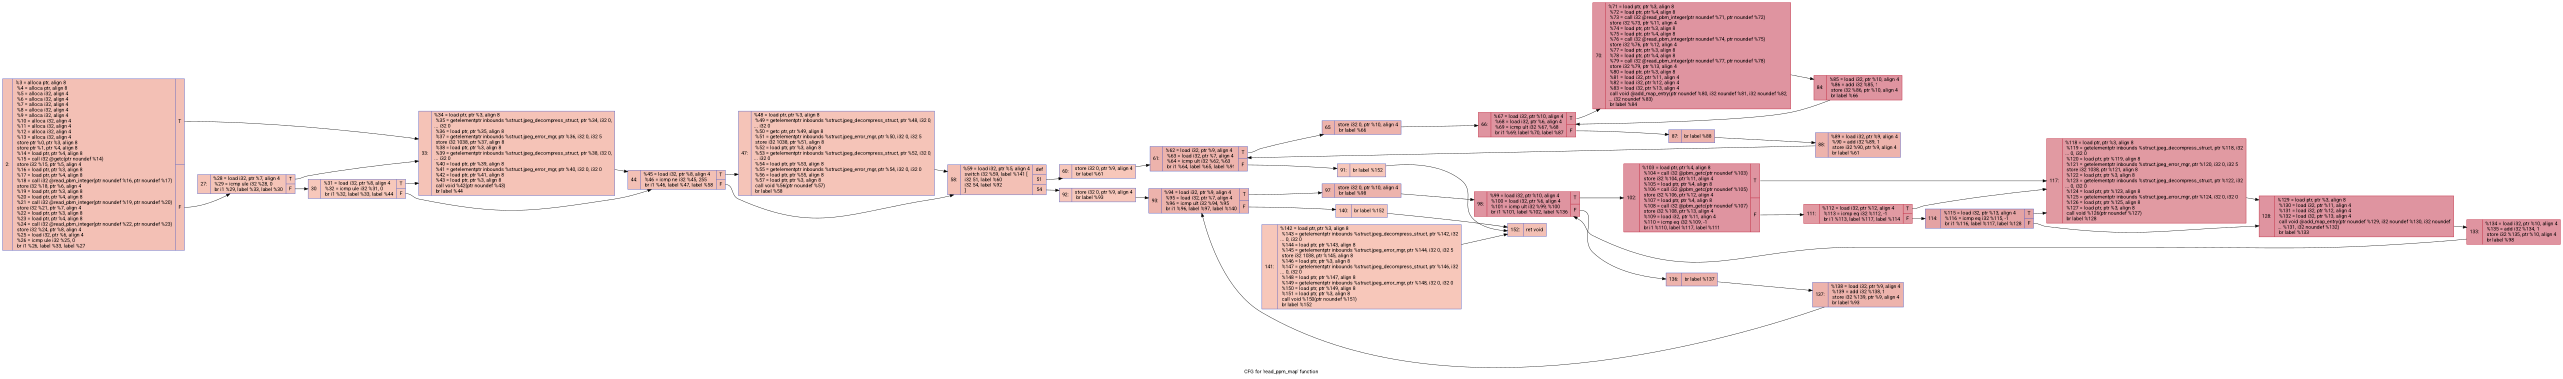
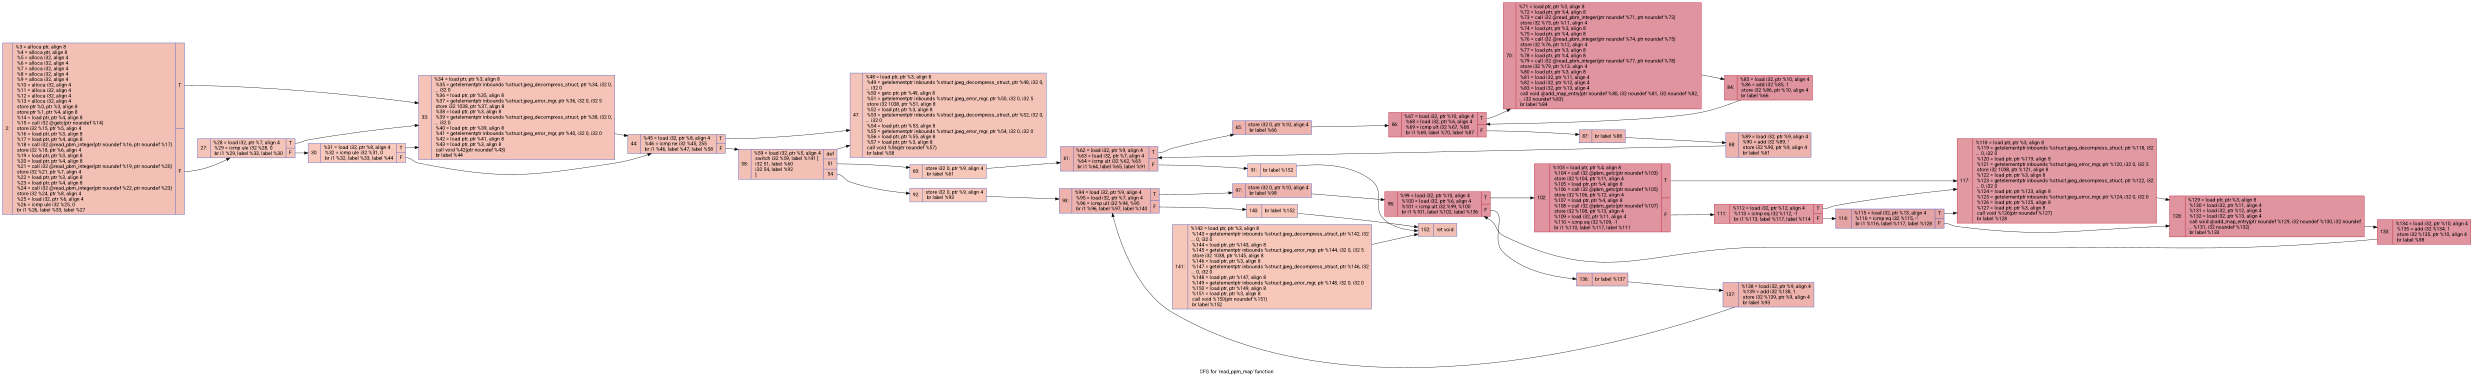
  digraph {
    fontname=Roboto
    label="CFG for 'read_ppm_map' function"
    rankdir=LR
    node [color="#3d50c3ff" fillcolor="#d6524470" fontname=Roboto shape=record style=filled]
    edge [fontname=Roboto]
    n1 [fillcolor="#e5705870" label="{2:\l|  %3 = alloca ptr, align 8\l  %4 = alloca ptr, align 8\l  %5 = alloca i32, align 4\l  %6 = alloca i32, align 4\l  %7 = alloca i32, align 4\l  %8 = alloca i32, align 4\l  %9 = alloca i32, align 4\l  %10 = alloca i32, align 4\l  %11 = alloca i32, align 4\l  %12 = alloca i32, align 4\l  %13 = alloca i32, align 4\l  store ptr %0, ptr %3, align 8\l  store ptr %1, ptr %4, align 8\l  %14 = load ptr, ptr %4, align 8\l  %15 = call i32 @getc(ptr noundef %14)\l  store i32 %15, ptr %5, align 4\l  %16 = load ptr, ptr %3, align 8\l  %17 = load ptr, ptr %4, align 8\l  %18 = call i32 @read_pbm_integer(ptr noundef %16, ptr noundef %17)\l  store i32 %18, ptr %6, align 4\l  %19 = load ptr, ptr %3, align 8\l  %20 = load ptr, ptr %4, align 8\l  %21 = call i32 @read_pbm_integer(ptr noundef %19, ptr noundef %20)\l  store i32 %21, ptr %7, align 4\l  %22 = load ptr, ptr %3, align 8\l  %23 = load ptr, ptr %4, align 8\l  %24 = call i32 @read_pbm_integer(ptr noundef %22, ptr noundef %23)\l  store i32 %24, ptr %8, align 4\l  %25 = load i32, ptr %6, align 4\l  %26 = icmp ule i32 %25, 0\l  br i1 %26, label %33, label %27\l|{<s0>T|<s1>F}}"]
    n2 [fillcolor="#e8765c70" label="{33:\l|  %34 = load ptr, ptr %3, align 8\l  %35 = getelementptr inbounds %struct.jpeg_decompress_struct, ptr %34, i32 0,\l... i32 0\l  %36 = load ptr, ptr %35, align 8\l  %37 = getelementptr inbounds %struct.jpeg_error_mgr, ptr %36, i32 0, i32 5\l  store i32 1038, ptr %37, align 8\l  %38 = load ptr, ptr %3, align 8\l  %39 = getelementptr inbounds %struct.jpeg_decompress_struct, ptr %38, i32 0,\l... i32 0\l  %40 = load ptr, ptr %39, align 8\l  %41 = getelementptr inbounds %struct.jpeg_error_mgr, ptr %40, i32 0, i32 0\l  %42 = load ptr, ptr %41, align 8\l  %43 = load ptr, ptr %3, align 8\l  call void %42(ptr noundef %43)\l  br label %44\l}"]
    n3 [fillcolor="#e97a5f70" label="{27:\l|  %28 = load i32, ptr %7, align 4\l  %29 = icmp ule i32 %28, 0\l  br i1 %29, label %33, label %30\l|{<s0>T|<s1>F}}"]
    n4 [fillcolor="#e5705870" label="{44:\l|  %45 = load i32, ptr %8, align 4\l  %46 = icmp ne i32 %45, 255\l  br i1 %46, label %47, label %58\l|{<s0>T|<s1>F}}"]
    n5 [fillcolor="#ed836670" label="{30:\l|  %31 = load i32, ptr %8, align 4\l  %32 = icmp ule i32 %31, 0\l  br i1 %32, label %33, label %44\l|{<s0>T|<s1>F}}"]
    n6 [fillcolor="#e97a5f70" label="{47:\l|  %48 = load ptr, ptr %3, align 8\l  %49 = getelementptr inbounds %struct.jpeg_decompress_struct, ptr %48, i32 0,\l... i32 0\l  %50 = getc ptr, ptr %49, align 8\l  %51 = getelementptr inbounds %struct.jpeg_error_mgr, ptr %50, i32 0, i32 5\l  store i32 1038, ptr %51, align 8\l  %52 = load ptr, ptr %3, align 8\l  %53 = getelementptr inbounds %struct.jpeg_decompress_struct, ptr %52, i32 0,\l... i32 0\l  %54 = load ptr, ptr %53, align 8\l  %55 = getelementptr inbounds %struct.jpeg_error_mgr, ptr %54, i32 0, i32 0\l  %56 = load ptr, ptr %55, align 8\l  %57 = load ptr, ptr %3, align 8\l  call void %56(ptr noundef %57)\l  br label %58\l}"]
    n7 [fillcolor="#e5705870" label="{58:\l|  %59 = load i32, ptr %5, align 4\l  switch i32 %59, label %141 [\l    i32 51, label %60\l    i32 54, label %92\l  ]\l|{<s0>def|<s1>51|<s2>54}}"]
    n8 [fillcolor="#ec7f6370" label="{60:\l|  store i32 0, ptr %9, align 4\l  br label %61\l}"]
    n9 [fillcolor="#ec7f6370" label="{92:\l|  store i32 0, ptr %9, align 4\l  br label %93\l}"]
    n10 [fillcolor="#ec7f6370" label="{141:\l|  %142 = load ptr, ptr %3, align 8\l  %143 = getelementptr inbounds %struct.jpeg_decompress_struct, ptr %142, i32\l... 0, i32 0\l  %144 = load ptr, ptr %143, align 8\l  %145 = getelementptr inbounds %struct.jpeg_error_mgr, ptr %144, i32 0, i32 5\l  store i32 1038, ptr %145, align 8\l  %146 = load ptr, ptr %3, align 8\l  %147 = getelementptr inbounds %struct.jpeg_decompress_struct, ptr %146, i32\l... 0, i32 0\l  %148 = load ptr, ptr %147, align 8\l  %149 = getelementptr inbounds %struct.jpeg_error_mgr, ptr %148, i32 0, i32 0\l  %150 = load ptr, ptr %149, align 8\l  %151 = load ptr, ptr %3, align 8\l  call void %150(ptr noundef %151)\l  br label %152\l}"]
    n11 [fillcolor="#e5705870" label="{152:\l|  ret void\l}"]
    n12 [label="{61:\l|  %62 = load i32, ptr %9, align 4\l  %63 = load i32, ptr %7, align 4\l  %64 = icmp ult i32 %62, %63\l  br i1 %64, label %65, label %91\l|{<s0>T|<s1>F}}"]
    n13 [label="{93:\l|  %94 = load i32, ptr %9, align 4\l  %95 = load i32, ptr %7, align 4\l  %96 = icmp ult i32 %94, %95\l  br i1 %96, label %97, label %140\l|{<s0>T|<s1>F}}"]
    n14 [label="{65:\l|  store i32 0, ptr %10, align 4\l  br label %66\l}"]
    n15 [fillcolor="#ec7f6370" label="{91:\l|  br label %152\l}"]
    n16 [label="{97:\l|  store i32 0, ptr %10, align 4\l  br label %98\l}"]
    n17 [fillcolor="#ec7f6370" label="{140:\l|  br label %152\l}"]
    n18 [color="#b70d28ff" fillcolor="#b70d2870" label="{66:\l|  %67 = load i32, ptr %10, align 4\l  %68 = load i32, ptr %6, align 4\l  %69 = icmp ult i32 %67, %68\l  br i1 %69, label %70, label %87\l|{<s0>T|<s1>F}}"]
    n19 [color="#b70d28ff" fillcolor="#b70d2870" label="{70:\l|  %71 = load ptr, ptr %3, align 8\l  %72 = load ptr, ptr %4, align 8\l  %73 = call i32 @read_pbm_integer(ptr noundef %71, ptr noundef %72)\l  store i32 %73, ptr %11, align 4\l  %74 = load ptr, ptr %3, align 8\l  %75 = load ptr, ptr %4, align 8\l  %76 = call i32 @read_pbm_integer(ptr noundef %74, ptr noundef %75)\l  store i32 %76, ptr %12, align 4\l  %77 = load ptr, ptr %3, align 8\l  %78 = load ptr, ptr %4, align 8\l  %79 = call i32 @read_pbm_integer(ptr noundef %77, ptr noundef %78)\l  store i32 %79, ptr %13, align 4\l  %80 = load ptr, ptr %3, align 8\l  %81 = load i32, ptr %11, align 4\l  %82 = load i32, ptr %12, align 4\l  %83 = load i32, ptr %13, align 4\l  call void @add_map_entry(ptr noundef %80, i32 noundef %81, i32 noundef %82,\l... i32 noundef %83)\l  br label %84\l}"]
    n20 [label="{87:\l|  br label %88\l}"]
    n21 [color="#b70d28ff" fillcolor="#b70d2870" label="{84:\l|  %85 = load i32, ptr %10, align 4\l  %86 = add i32 %85, 1\l  store i32 %86, ptr %10, align 4\l  br label %66\l}"]
    n22 [label="{88:\l|  %89 = load i32, ptr %9, align 4\l  %90 = add i32 %89, 1\l  store i32 %90, ptr %9, align 4\l  br label %61\l}"]
    n23 [color="#b70d28ff" fillcolor="#b70d2870" label="{98:\l|  %99 = load i32, ptr %10, align 4\l  %100 = load i32, ptr %6, align 4\l  %101 = icmp ult i32 %99, %100\l  br i1 %101, label %102, label %136\l|{<s0>T|<s1>F}}"]
    n24 [color="#b70d28ff" fillcolor="#b70d2870" label="{102:\l|  %103 = load ptr, ptr %4, align 8\l  %104 = call i32 @pbm_getc(ptr noundef %103)\l  store i32 %104, ptr %11, align 4\l  %105 = load ptr, ptr %4, align 8\l  %106 = call i32 @pbm_getc(ptr noundef %105)\l  store i32 %106, ptr %12, align 4\l  %107 = load ptr, ptr %4, align 8\l  %108 = call i32 @pbm_getc(ptr noundef %107)\l  store i32 %108, ptr %13, align 4\l  %109 = load i32, ptr %11, align 4\l  %110 = icmp eq i32 %109, -1\l  br i1 %110, label %117, label %111\l|{<s0>T|<s1>F}}"]
    n25 [label="{136:\l|  br label %137\l}"]
    n26 [color="#b70d28ff" fillcolor="#bb1b2c70" label="{117:\l|  %118 = load ptr, ptr %3, align 8\l  %119 = getelementptr inbounds %struct.jpeg_decompress_struct, ptr %118, i32\l... 0, i32 0\l  %120 = load ptr, ptr %119, align 8\l  %121 = getelementptr inbounds %struct.jpeg_error_mgr, ptr %120, i32 0, i32 5\l  store i32 1038, ptr %121, align 8\l  %122 = load ptr, ptr %3, align 8\l  %123 = getelementptr inbounds %struct.jpeg_decompress_struct, ptr %122, i32\l... 0, i32 0\l  %124 = load ptr, ptr %123, align 8\l  %125 = getelementptr inbounds %struct.jpeg_error_mgr, ptr %124, i32 0, i32 0\l  %126 = load ptr, ptr %125, align 8\l  %127 = load ptr, ptr %3, align 8\l  call void %126(ptr noundef %127)\l  br label %128\l}"]
    n27 [color="#b70d28ff" fillcolor="#bb1b2c70" label="{111:\l|  %112 = load i32, ptr %12, align 4\l  %113 = icmp eq i32 %112, -1\l  br i1 %113, label %117, label %114\l|{<s0>T|<s1>F}}"]
    n28 [label="{137:\l|  %138 = load i32, ptr %9, align 4\l  %139 = add i32 %138, 1\l  store i32 %139, ptr %9, align 4\l  br label %93\l}"]
    n29 [color="#b70d28ff" fillcolor="#b70d2870" label="{128:\l|  %129 = load ptr, ptr %3, align 8\l  %130 = load i32, ptr %11, align 4\l  %131 = load i32, ptr %12, align 4\l  %132 = load i32, ptr %13, align 4\l  call void @add_map_entry(ptr noundef %129, i32 noundef %130, i32 noundef\l... %131, i32 noundef %132)\l  br label %133\l}"]
    n30 [fillcolor="#c32e3170" label="{114:\l|  %115 = load i32, ptr %13, align 4\l  %116 = icmp eq i32 %115, -1\l  br i1 %116, label %117, label %128\l|{<s0>T|<s1>F}}"]
    n31 [color="#b70d28ff" fillcolor="#b70d2870" label="{133:\l|  %134 = load i32, ptr %10, align 4\l  %135 = add i32 %134, 1\l  store i32 %135, ptr %10, align 4\l  br label %98\l}"]
    n1 -> n2 [tailport=s0]
    n1 -> n3 [tailport=s1]
    n2 -> n4
    n3 -> n2 [tailport=s0]
    n3 -> n5 [tailport=s1]
    n4 -> n6 [tailport=s0]
    n4 -> n7 [tailport=s1]
    n5 -> n2 [tailport=s0]
    n5 -> n4 [tailport=s1]
-   n6 -> n7
+   n7 -> n6
    n7 -> n8 [tailport=s1]
    n7 -> n9 [tailport=s2]
    n8 -> n12
    n9 -> n13
    n10 -> n11
    n12 -> n14 [tailport=s0]
    n12 -> n15 [tailport=s1]
    n13 -> n16 [tailport=s0]
    n13 -> n17 [tailport=s1]
    n14 -> n18
    n15 -> n11
    n16 -> n23
    n17 -> n11
    n18 -> n19 [tailport=s0]
    n18 -> n20 [tailport=s1]
    n19 -> n21
    n20 -> n22
    n21 -> n18
    n22 -> n12
    n23 -> n24 [tailport=s0]
    n23 -> n25 [tailport=s1]
    n24 -> n26 [tailport=s0]
    n24 -> n27 [tailport=s1]
    n25 -> n28
    n26 -> n29
    n27 -> n26 [tailport=s0]
    n27 -> n30 [tailport=s1]
    n28 -> n13
    n29 -> n31
    n30 -> n26 [tailport=s0]
    n30 -> n29 [tailport=s1]
    n31 -> n23
  }
